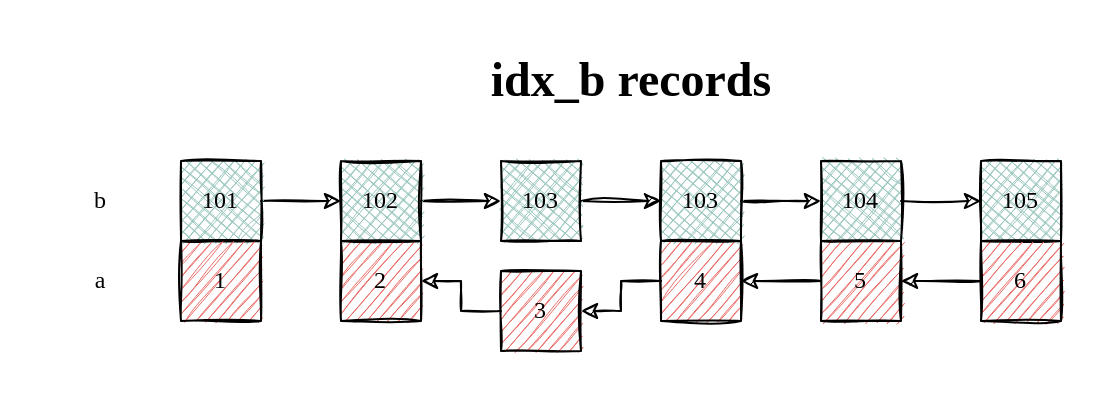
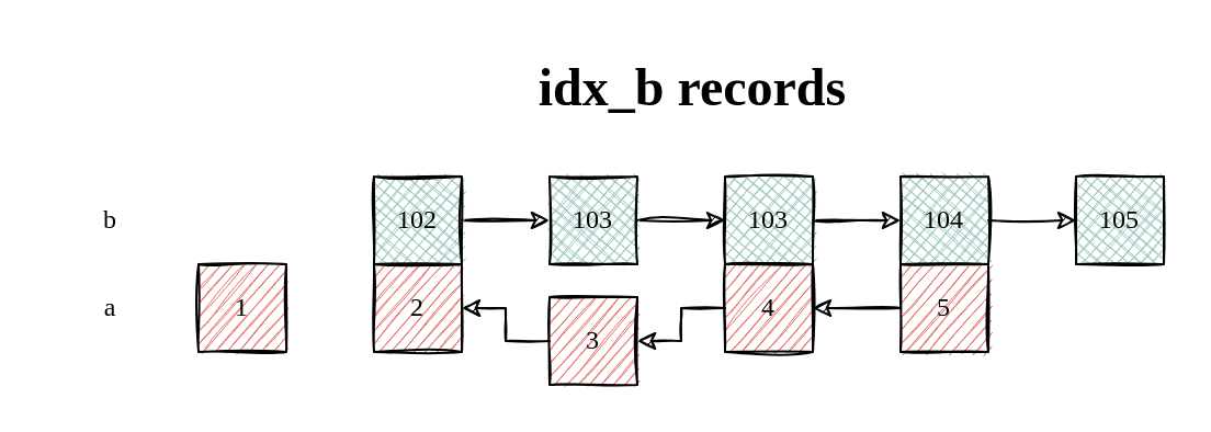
  <mxCell id="0" />
  <mxCell id="1" parent="0" />
  <mxCell id="2" style="edgeStyle=orthogonalEdgeStyle;rounded=0;orthogonalLoop=1;jettySize=auto;html=1;exitX=1;exitY=0.5;exitDx=0;exitDy=0;entryX=0;entryY=0.5;entryDx=0;entryDy=0;sketch=1;fontFamily=Comic Sans MS;" edge="1" parent="1" source="3" target="7"><mxGeometry relative="1" as="geometry" /></mxCell>
  <mxCell id="3" value="103" style="rounded=0;whiteSpace=wrap;html=1;sketch=1;fontFamily=Comic Sans MS;fillStyle=cross-hatch;fillColor=#9AC7BF;" vertex="1" parent="1"><mxGeometry x="250" y="80" width="40" height="40" as="geometry" /></mxCell>
  <mxCell id="4" style="edgeStyle=orthogonalEdgeStyle;rounded=0;orthogonalLoop=1;jettySize=auto;html=1;exitX=0;exitY=0.5;exitDx=0;exitDy=0;entryX=1;entryY=0.5;entryDx=0;entryDy=0;sketch=1;fontFamily=Comic Sans MS;" edge="1" parent="1" source="5" target="12"><mxGeometry relative="1" as="geometry" /></mxCell>
  <mxCell id="5" value="3" style="rounded=0;whiteSpace=wrap;html=1;sketch=1;fontFamily=Comic Sans MS;fillStyle=hachure;fillColor=#EA6B66;" vertex="1" parent="1"><mxGeometry x="250" y="135" width="40" height="40" as="geometry" /></mxCell>
  <mxCell id="6" style="edgeStyle=orthogonalEdgeStyle;rounded=0;orthogonalLoop=1;jettySize=auto;html=1;exitX=1;exitY=0.5;exitDx=0;exitDy=0;entryX=0;entryY=0.5;entryDx=0;entryDy=0;sketch=1;fontFamily=Comic Sans MS;" edge="1" parent="1" source="7" target="17"><mxGeometry relative="1" as="geometry" /></mxCell>
  <mxCell id="7" value="103" style="rounded=0;whiteSpace=wrap;html=1;sketch=1;fontFamily=Comic Sans MS;fillStyle=cross-hatch;fillColor=#9AC7BF;" vertex="1" parent="1"><mxGeometry x="330" y="80" width="40" height="40" as="geometry" /></mxCell>
  <mxCell id="8" value="" style="edgeStyle=orthogonalEdgeStyle;rounded=0;orthogonalLoop=1;jettySize=auto;html=1;sketch=1;fontFamily=Comic Sans MS;" edge="1" parent="1" source="9" target="5"><mxGeometry relative="1" as="geometry" /></mxCell>
  <mxCell id="9" value="4" style="rounded=0;whiteSpace=wrap;html=1;sketch=1;fontFamily=Comic Sans MS;fillStyle=hachure;fillColor=#EA6B66;" vertex="1" parent="1"><mxGeometry x="330" y="120" width="40" height="40" as="geometry" /></mxCell>
  <mxCell id="10" style="edgeStyle=orthogonalEdgeStyle;rounded=0;orthogonalLoop=1;jettySize=auto;html=1;exitX=1;exitY=0.5;exitDx=0;exitDy=0;entryX=0;entryY=0.5;entryDx=0;entryDy=0;sketch=1;fontFamily=Comic Sans MS;" edge="1" parent="1" source="11" target="3"><mxGeometry relative="1" as="geometry" /></mxCell>
  <mxCell id="11" value="102" style="rounded=0;whiteSpace=wrap;html=1;sketch=1;fontFamily=Comic Sans MS;fillStyle=cross-hatch;fillColor=#9AC7BF;" vertex="1" parent="1"><mxGeometry x="170" y="80" width="40" height="40" as="geometry" /></mxCell>
  <mxCell id="12" value="2" style="rounded=0;whiteSpace=wrap;html=1;sketch=1;fontFamily=Comic Sans MS;fillStyle=hachure;fillColor=#EA6B66;" vertex="1" parent="1"><mxGeometry x="170" y="120" width="40" height="40" as="geometry" /></mxCell>
- <mxCell id="13" style="edgeStyle=orthogonalEdgeStyle;rounded=0;orthogonalLoop=1;jettySize=auto;html=1;exitX=1;exitY=0.5;exitDx=0;exitDy=0;entryX=0;entryY=0.5;entryDx=0;entryDy=0;sketch=1;fontFamily=Comic Sans MS;" edge="1" parent="1" source="14" target="11"><mxGeometry relative="1" as="geometry" /></mxCell>
- <mxCell id="14" value="101" style="rounded=0;whiteSpace=wrap;html=1;sketch=1;fontFamily=Comic Sans MS;labelBackgroundColor=none;fillStyle=cross-hatch;fillColor=#9AC7BF;" vertex="1" parent="1"><mxGeometry x="90" y="80" width="40" height="40" as="geometry" /></mxCell>
  <mxCell id="15" value="1" style="rounded=0;whiteSpace=wrap;html=1;sketch=1;fontFamily=Comic Sans MS;fillStyle=hachure;fillColor=#EA6B66;" vertex="1" parent="1"><mxGeometry x="90" y="120" width="40" height="40" as="geometry" /></mxCell>
  <mxCell id="16" style="edgeStyle=orthogonalEdgeStyle;rounded=0;orthogonalLoop=1;jettySize=auto;html=1;exitX=1;exitY=0.5;exitDx=0;exitDy=0;entryX=0;entryY=0.5;entryDx=0;entryDy=0;sketch=1;fontFamily=Comic Sans MS;" edge="1" parent="1" source="17" target="20"><mxGeometry relative="1" as="geometry" /></mxCell>
  <mxCell id="17" value="104" style="rounded=0;whiteSpace=wrap;html=1;sketch=1;fontFamily=Comic Sans MS;fillStyle=cross-hatch;fillColor=#9AC7BF;" vertex="1" parent="1"><mxGeometry x="410" y="80" width="40" height="40" as="geometry" /></mxCell>
  <mxCell id="18" value="" style="edgeStyle=orthogonalEdgeStyle;rounded=0;orthogonalLoop=1;jettySize=auto;html=1;sketch=1;fontFamily=Comic Sans MS;" edge="1" parent="1" source="19" target="9"><mxGeometry relative="1" as="geometry" /></mxCell>
  <mxCell id="19" value="5" style="rounded=0;whiteSpace=wrap;html=1;sketch=1;fontFamily=Comic Sans MS;fillStyle=hachure;fillColor=#EA6B66;" vertex="1" parent="1"><mxGeometry x="410" y="120" width="40" height="40" as="geometry" /></mxCell>
  <mxCell id="20" value="105" style="rounded=0;whiteSpace=wrap;html=1;sketch=1;fontFamily=Comic Sans MS;fillStyle=cross-hatch;fillColor=#9AC7BF;" vertex="1" parent="1"><mxGeometry x="490" y="80" width="40" height="40" as="geometry" /></mxCell>
- <mxCell id="21" style="edgeStyle=orthogonalEdgeStyle;rounded=0;orthogonalLoop=1;jettySize=auto;html=1;exitX=0;exitY=0.5;exitDx=0;exitDy=0;entryX=1;entryY=0.5;entryDx=0;entryDy=0;sketch=1;fontFamily=Comic Sans MS;" edge="1" parent="1" source="22" target="19"><mxGeometry relative="1" as="geometry" /></mxCell>
- <mxCell id="22" value="6" style="rounded=0;whiteSpace=wrap;html=1;sketch=1;fontFamily=Comic Sans MS;fillStyle=hachure;fillColor=#EA6B66;" vertex="1" parent="1"><mxGeometry x="490" y="120" width="40" height="40" as="geometry" /></mxCell>
  <mxCell id="23" value="b" style="text;html=1;strokeColor=none;fillColor=none;align=center;verticalAlign=middle;whiteSpace=wrap;rounded=0;fontFamily=Comic Sans MS;" vertex="1" parent="1"><mxGeometry x="20" y="85" width="60" height="30" as="geometry" /></mxCell>
  <mxCell id="24" value="a" style="text;html=1;strokeColor=none;fillColor=none;align=center;verticalAlign=middle;whiteSpace=wrap;rounded=0;fontFamily=Comic Sans MS;" vertex="1" parent="1"><mxGeometry x="20" y="125" width="60" height="30" as="geometry" /></mxCell>
  <mxCell id="25" value="idx_b records" style="text;strokeColor=none;fillColor=none;html=1;fontSize=24;fontStyle=1;verticalAlign=middle;align=center;labelBackgroundColor=none;sketch=1;fillStyle=hachure;fontFamily=Comic Sans MS;" vertex="1" parent="1"><mxGeometry x="220" y="20" width="190" height="40" as="geometry" /></mxCell>
